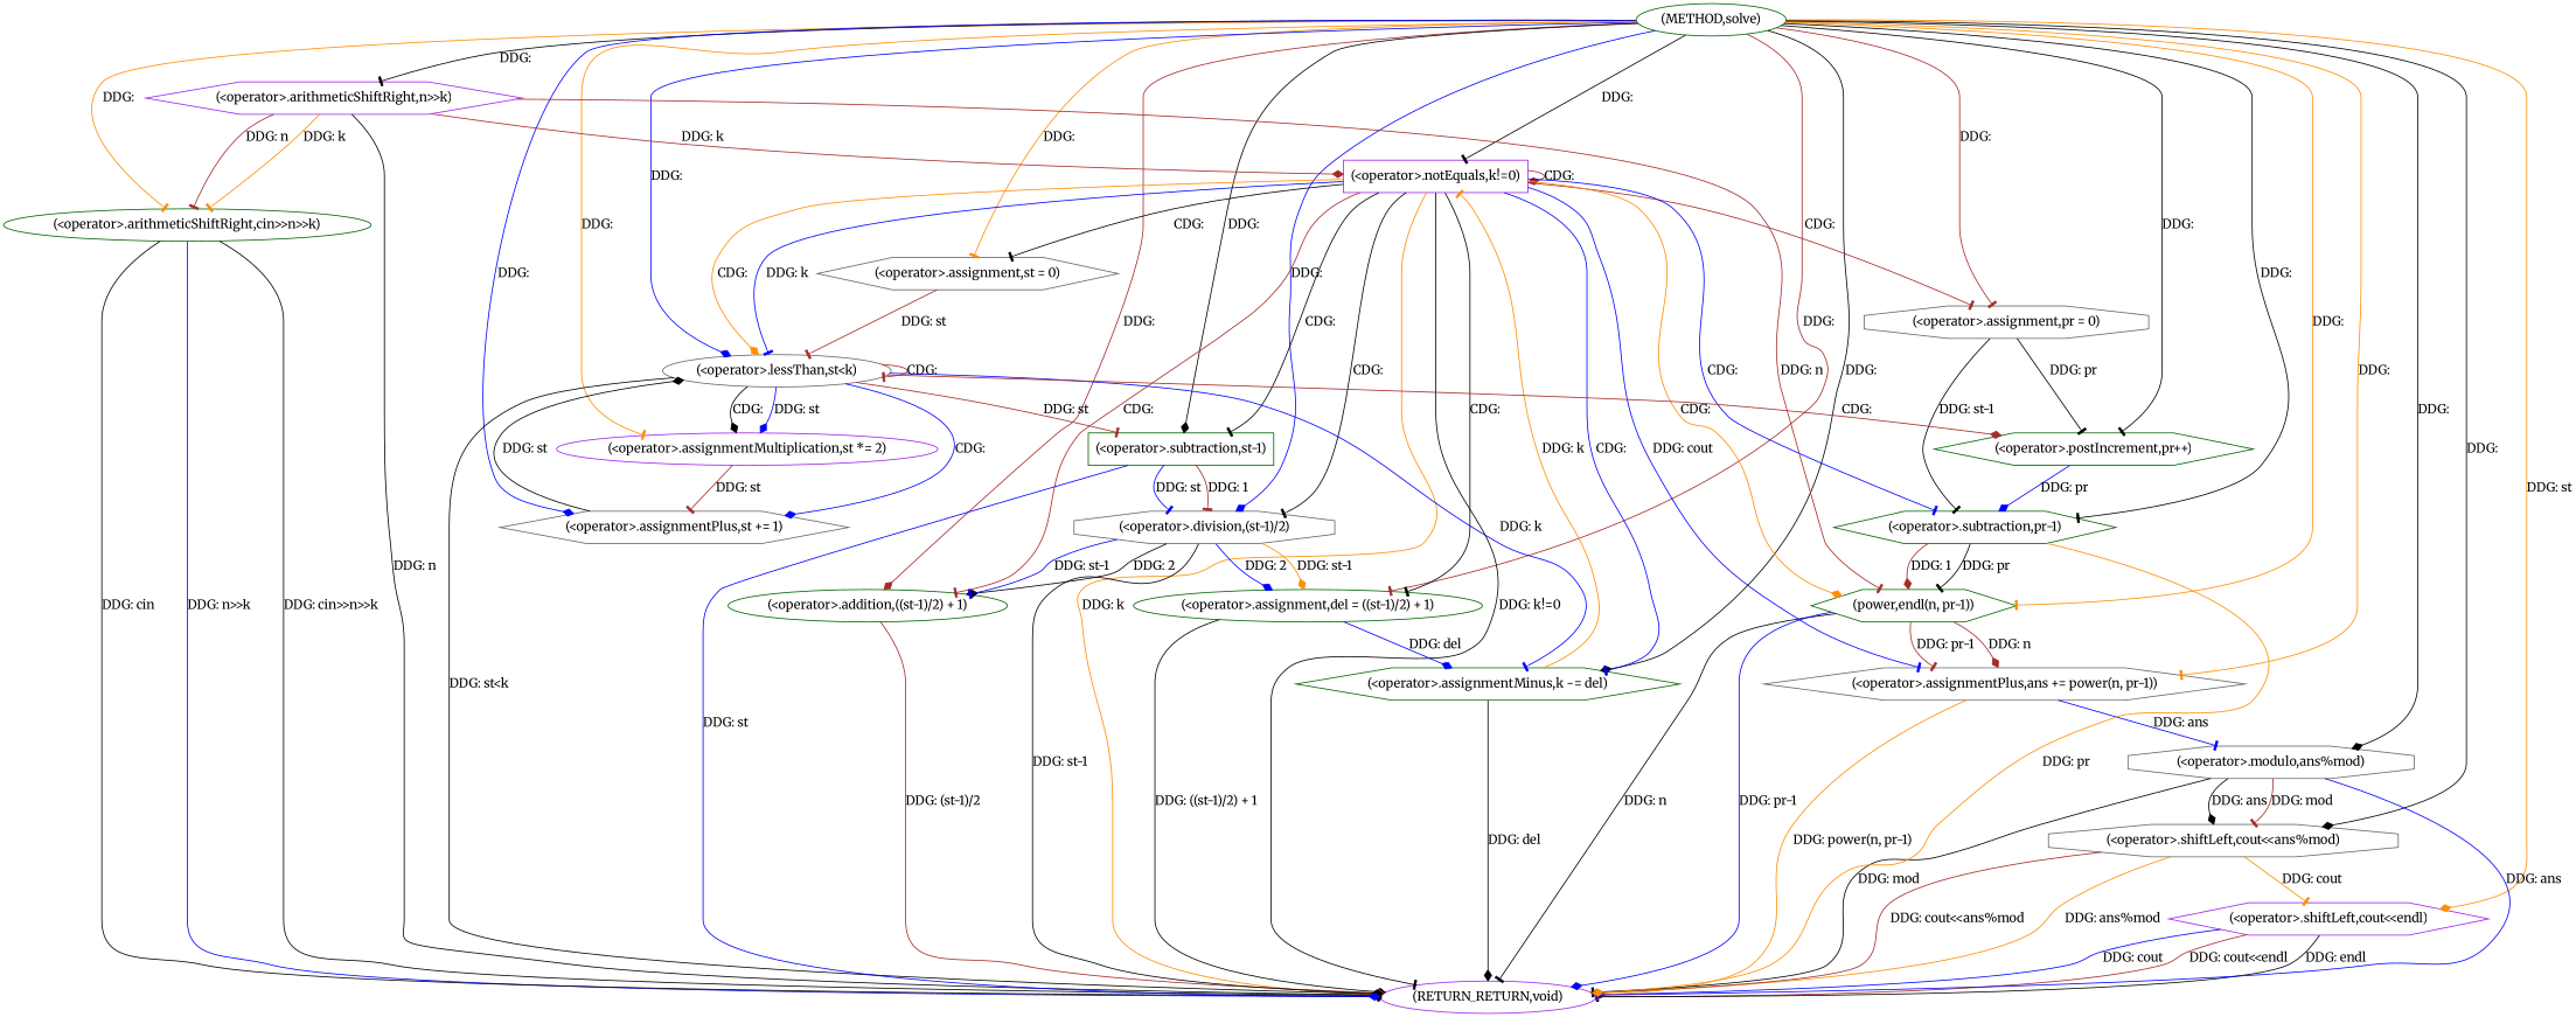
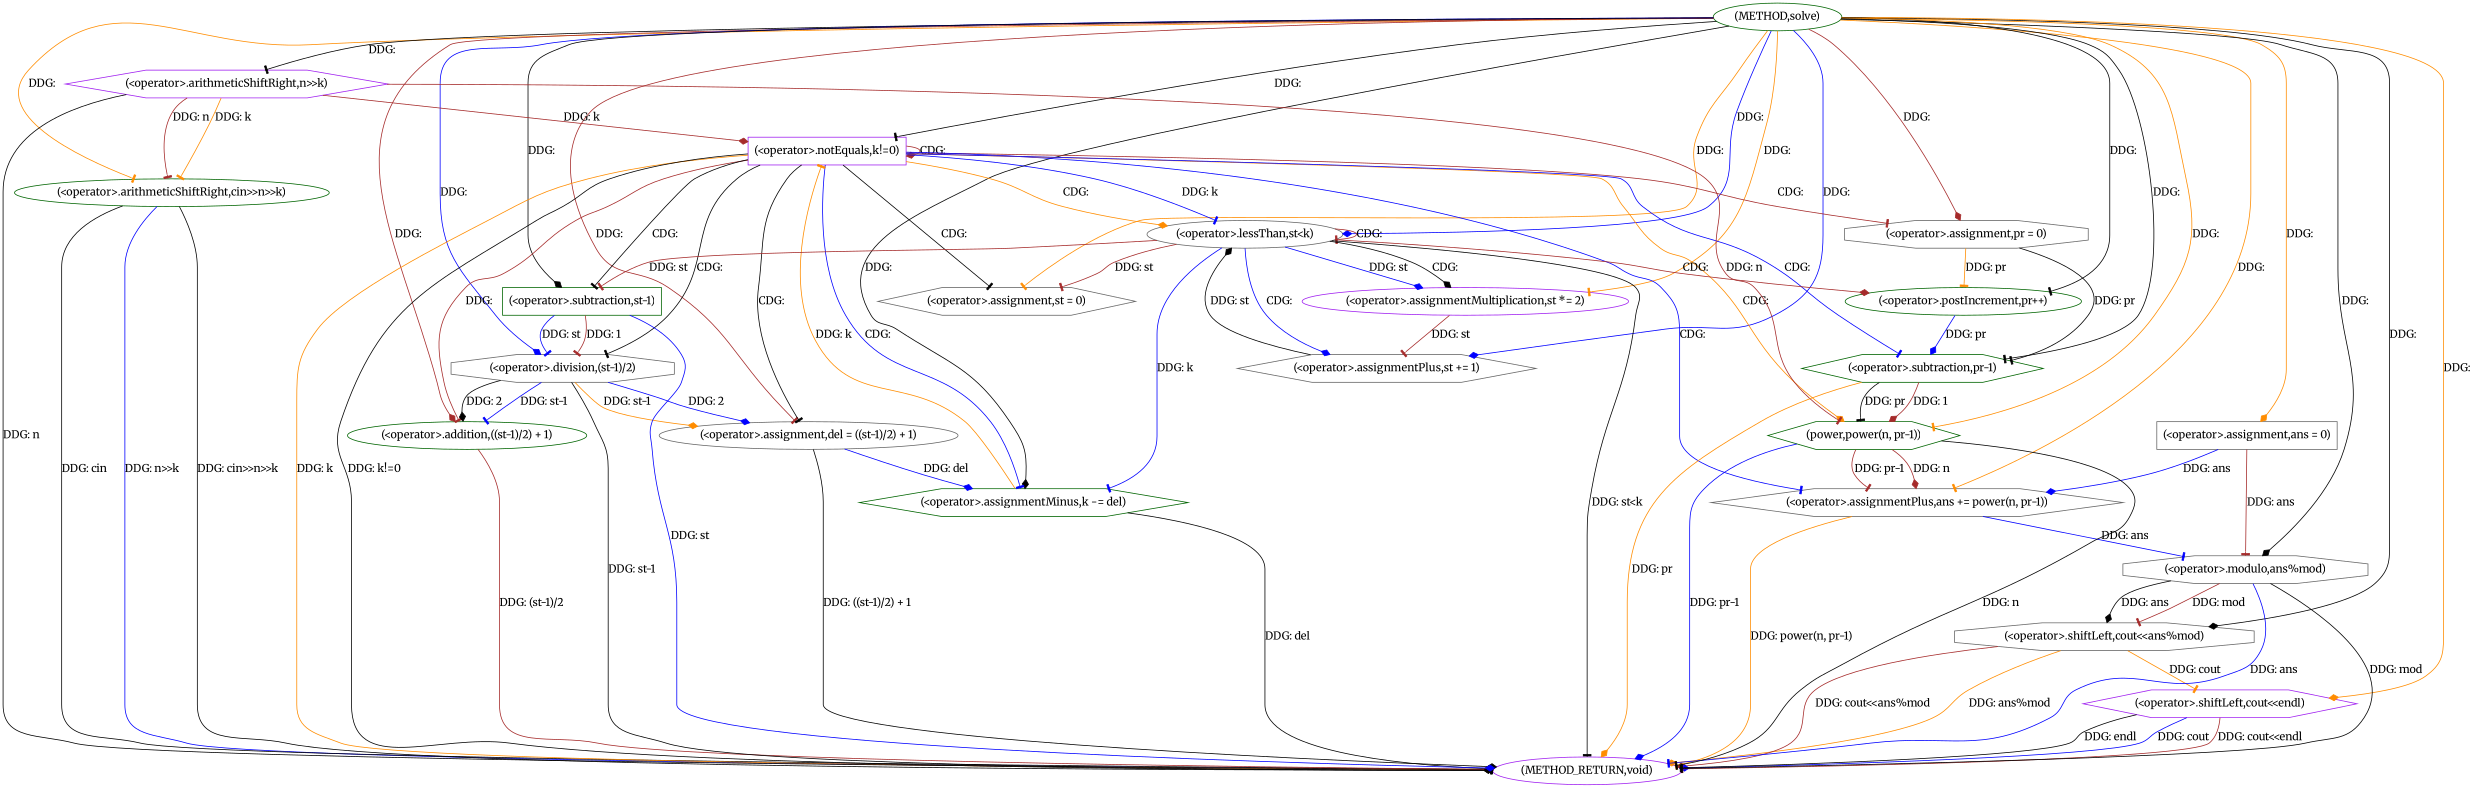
  digraph {
    fontname=Merriweather
    node [color=gray40 fontname=Merriweather shape=ellipse]
    edge [arrowhead=tee color=black fontname=Merriweather]
    n1 [color=darkgreen label="(METHOD,solve)"]
    n2 [color=darkgreen label="(<operator>.arithmeticShiftRight,cin>>n>>k)"]
+   n3 [label="(<operator>.assignment,ans = 0)" shape=box]
    n4 [label="(<operator>.shiftLeft,cout<<ans%mod)" shape=octagon]
    n5 [color=purple label="(<operator>.shiftLeft,cout<<endl)" shape=hexagon]
    n6 [color=purple label="(<operator>.notEquals,k!=0)" shape=box]
    n7 [color=purple label="(<operator>.arithmeticShiftRight,n>>k)" shape=hexagon]
    n8 [label="(<operator>.assignment,st = 0)" shape=hexagon]
    n9 [label="(<operator>.assignment,pr = 0)" shape=octagon]
-   n10 [color=darkgreen label="(<operator>.assignment,del = ((st-1)/2) + 1)"]
+   n10 [label="(<operator>.assignment,del = ((st-1)/2) + 1)"]
    n11 [label="(<operator>.assignmentPlus,ans += power(n, pr-1))" shape=hexagon]
    n12 [color=darkgreen label="(<operator>.assignmentMinus,k -= del)" shape=hexagon]
    n13 [label="(<operator>.modulo,ans%mod)" shape=octagon]
    n14 [label="(<operator>.lessThan,st<k)"]
-   n15 [color=darkgreen label="(<operator>.postIncrement,pr++)" shape=hexagon]
+   n15 [color=darkgreen label="(<operator>.postIncrement,pr++)"]
    n16 [color=purple label="(<operator>.assignmentMultiplication,st *= 2)"]
    n17 [label="(<operator>.assignmentPlus,st += 1)" shape=hexagon]
    n18 [color=darkgreen label="(<operator>.addition,((st-1)/2) + 1)"]
-   n19 [color=darkgreen label="(power,endl(n, pr-1))" shape=hexagon]
+   n19 [color=darkgreen label="(power,power(n, pr-1))" shape=hexagon]
    n20 [label="(<operator>.division,(st-1)/2)" shape=octagon]
    n21 [color=darkgreen label="(<operator>.subtraction,pr-1)" shape=hexagon]
    n22 [color=darkgreen label="(<operator>.subtraction,st-1)" shape=box]
-   n23 [color=purple label="(RETURN_RETURN,void)"]
+   n23 [color=purple label="(METHOD_RETURN,void)"]
    n1 -> n2 [color=darkorange label="DDG: "]
+   n1 -> n3 [arrowhead=diamond color=darkorange label="DDG: "]
    n1 -> n4 [arrowhead=diamond label="DDG: "]
-   n1 -> n5 [arrowhead=diamond color=darkorange label="DDG: st"]
+   n1 -> n5 [arrowhead=diamond color=darkorange label="DDG: "]
    n1 -> n6 [label="DDG: "]
    n1 -> n7 [label="DDG: "]
    n1 -> n8 [color=darkorange label="DDG: "]
-   n1 -> n9 [color=brown label="DDG: "]
+   n1 -> n9 [arrowhead=diamond color=brown label="DDG: "]
    n1 -> n10 [color=brown label="DDG: "]
    n1 -> n11 [color=darkorange label="DDG: "]
    n1 -> n12 [arrowhead=diamond label="DDG: "]
    n1 -> n13 [arrowhead=diamond label="DDG: "]
    n1 -> n14 [arrowhead=diamond color=blue label="DDG: "]
    n1 -> n15 [label="DDG: "]
    n1 -> n16 [color=darkorange label="DDG: "]
    n1 -> n17 [arrowhead=diamond color=blue label="DDG: "]
    n1 -> n18 [arrowhead=diamond color=brown label="DDG: "]
    n1 -> n19 [color=darkorange label="DDG: "]
    n1 -> n20 [arrowhead=diamond color=blue label="DDG: "]
    n1 -> n21 [label="DDG: "]
    n1 -> n22 [arrowhead=diamond label="DDG: "]
    n2 -> n23 [color=blue label="DDG: n>>k"]
    n2 -> n23 [arrowhead=diamond label="DDG: cin>>n>>k"]
    n2 -> n23 [label="DDG: cin"]
+   n3 -> n11 [arrowhead=diamond color=blue label="DDG: ans"]
+   n3 -> n13 [color=brown label="DDG: ans"]
    n4 -> n5 [color=darkorange label="DDG: cout"]
    n4 -> n23 [arrowhead=diamond color=darkorange label="DDG: ans%mod"]
    n4 -> n23 [arrowhead=diamond color=brown label="DDG: cout<<ans%mod"]
    n5 -> n23 [arrowhead=diamond color=blue label="DDG: cout"]
    n5 -> n23 [color=brown label="DDG: cout<<endl"]
    n5 -> n23 [label="DDG: endl"]
    n6 -> n6 [arrowhead=diamond color=brown label="CDG: "]
    n6 -> n8 [label="CDG: "]
    n6 -> n9 [color=brown label="CDG: "]
    n6 -> n10 [label="CDG: "]
-   n6 -> n11 [color=blue label="DDG: cout"]
+   n6 -> n11 [color=blue label="CDG: "]
    n6 -> n12 [color=blue label="CDG: "]
    n6 -> n14 [color=blue label="DDG: k"]
    n6 -> n14 [arrowhead=diamond color=darkorange label="CDG: "]
-   n6 -> n18 [color=brown label="CDG: "]
+   n6 -> n18 [color=brown label="DDG: "]
    n6 -> n19 [arrowhead=diamond color=darkorange label="CDG: "]
    n6 -> n20 [label="CDG: "]
    n6 -> n21 [color=blue label="CDG: "]
    n6 -> n22 [label="CDG: "]
    n6 -> n23 [arrowhead=diamond color=darkorange label="DDG: k"]
    n6 -> n23 [label="DDG: k!=0"]
    n7 -> n2 [color=brown label="DDG: n"]
    n7 -> n2 [color=darkorange label="DDG: k"]
    n7 -> n6 [arrowhead=diamond color=brown label="DDG: k"]
    n7 -> n19 [color=brown label="DDG: n"]
    n7 -> n23 [label="DDG: n"]
-   n8 -> n14 [color=brown label="DDG: st"]
-   n9 -> n15 [label="DDG: pr"]
-   n9 -> n21 [label="DDG: st-1"]
+   n14 -> n8 [color=brown label="DDG: st"]
+   n9 -> n15 [color=darkorange label="DDG: pr"]
+   n9 -> n21 [label="DDG: pr"]
    n10 -> n12 [arrowhead=diamond color=blue label="DDG: del"]
    n10 -> n23 [arrowhead=diamond label="DDG: ((st-1)/2) + 1"]
    n11 -> n13 [color=blue label="DDG: ans"]
    n11 -> n23 [color=darkorange label="DDG: power(n, pr-1)"]
    n12 -> n6 [color=darkorange label="DDG: k"]
    n12 -> n23 [arrowhead=diamond label="DDG: del"]
    n13 -> n4 [arrowhead=diamond label="DDG: ans"]
    n13 -> n4 [color=brown label="DDG: mod"]
    n13 -> n23 [color=blue label="DDG: ans"]
    n13 -> n23 [label="DDG: mod"]
    n14 -> n12 [color=blue label="DDG: k"]
    n14 -> n14 [color=brown label="CDG: "]
    n14 -> n15 [arrowhead=diamond color=brown label="CDG: "]
    n14 -> n16 [arrowhead=diamond color=blue label="DDG: st"]
    n14 -> n16 [arrowhead=diamond label="CDG: "]
    n14 -> n17 [arrowhead=diamond color=blue label="CDG: "]
    n14 -> n22 [color=brown label="DDG: st"]
    n14 -> n23 [label="DDG: st<k"]
    n15 -> n21 [arrowhead=diamond color=blue label="DDG: pr"]
    n16 -> n17 [color=brown label="DDG: st"]
    n17 -> n14 [arrowhead=diamond label="DDG: st"]
    n18 -> n23 [arrowhead=diamond color=brown label="DDG: (st-1)/2"]
    n19 -> n11 [arrowhead=diamond color=brown label="DDG: n"]
    n19 -> n11 [color=brown label="DDG: pr-1"]
    n19 -> n23 [label="DDG: n"]
    n19 -> n23 [arrowhead=diamond color=blue label="DDG: pr-1"]
    n20 -> n10 [arrowhead=diamond color=blue label="DDG: 2"]
    n20 -> n10 [arrowhead=diamond color=darkorange label="DDG: st-1"]
    n20 -> n18 [arrowhead=diamond label="DDG: 2"]
    n20 -> n18 [color=blue label="DDG: st-1"]
    n20 -> n23 [arrowhead=diamond label="DDG: st-1"]
    n21 -> n19 [label="DDG: pr"]
    n21 -> n19 [arrowhead=diamond color=brown label="DDG: 1"]
    n21 -> n23 [arrowhead=diamond color=darkorange label="DDG: pr"]
    n22 -> n20 [color=brown label="DDG: 1"]
    n22 -> n20 [color=blue label="DDG: st"]
    n22 -> n23 [arrowhead=diamond color=blue label="DDG: st"]
  }
